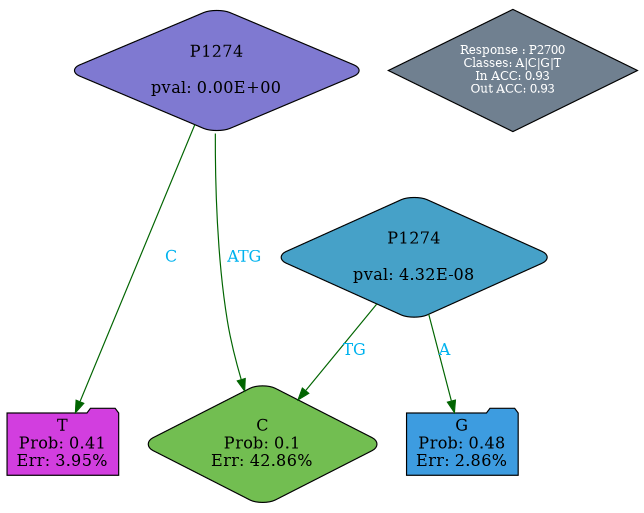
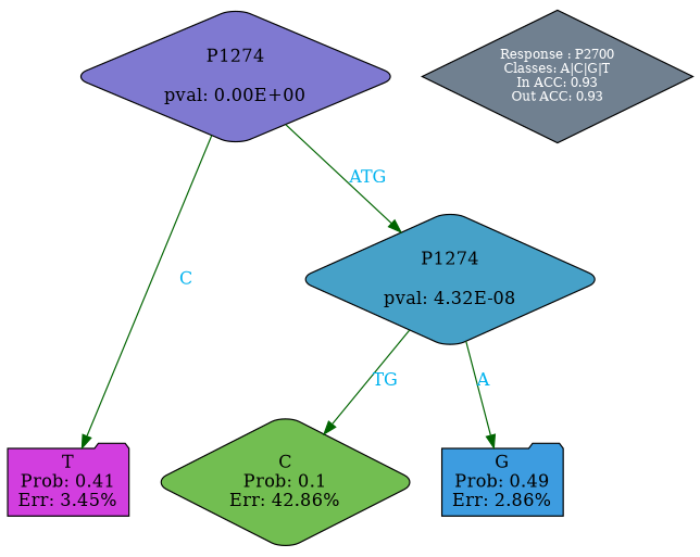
  digraph {
    fontname="DejaVu Serif"
    ranksep=equally
    splines=polylines
    node [color=black fontname="DejaVu Serif" shape=diamond style="filled, rounded"]
    edge [color=darkgreen fontcolor=deepskyblue2 fontname="DejaVu Serif"]
-   n1 [fillcolor="#3d9ce0" label="G\nProb: 0.48\nErr: 2.86%" shape=folder]
+   n1 [fillcolor="#3d9ce0" label="G\nProb: 0.49\nErr: 2.86%" shape=folder]
    n2 [fillcolor="#72be51" label="C\nProb: 0.1\nErr: 42.86%"]
-   n3 [fillcolor="#d23edf" label="T\nProb: 0.41\nErr: 3.95%" shape=folder]
+   n3 [fillcolor="#d23edf" label="T\nProb: 0.41\nErr: 3.45%" shape=folder]
    n4 [align=left fillcolor=slategray fontcolor=white fontsize=10 label="Response : P2700\nClasses: A|C|G|T\nIn ACC: 0.93\nOut ACC: 0.93\n" style=filled]
    n5 [fillcolor="#7f79d1" label="P1274\n\npval: 0.00E+00"]
    n6 [fillcolor="#46a1c8" label="P1274\n\npval: 4.32E-08"]
    subgraph sub_1 {
      rank=same
      n1
      n2
      n3
    }
    subgraph sub_2 {
      rank=same
      n4
      n5
    }
    n5 -> n3 [label=C]
-   n5 -> n2 [label=ATG]
+   n5 -> n6 [label=ATG]
    n6 -> n1 [label=A]
    n6 -> n2 [label=TG]
  }
